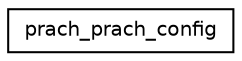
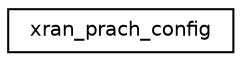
  digraph {
    rankdir=LR
-   n1 [color=black fillcolor=white fontname=Helvetica fontsize=10 height=0.2 label=prach_prach_config shape=record style=filled width=0.4]
+   n1 [color=black fillcolor=white fontname=Helvetica fontsize=10 height=0.2 label=xran_prach_config shape=record style=filled width=0.4]
  }
